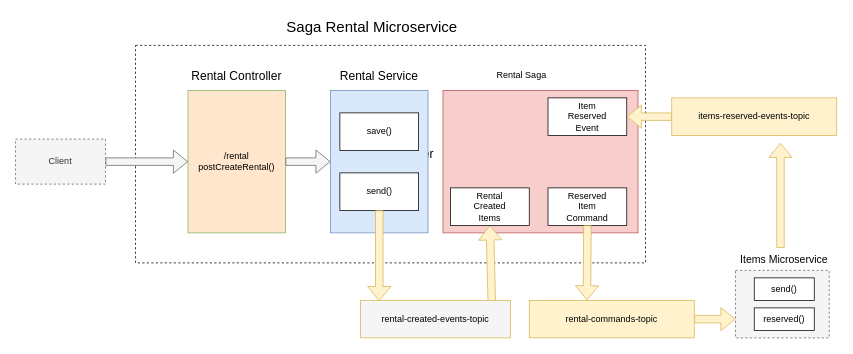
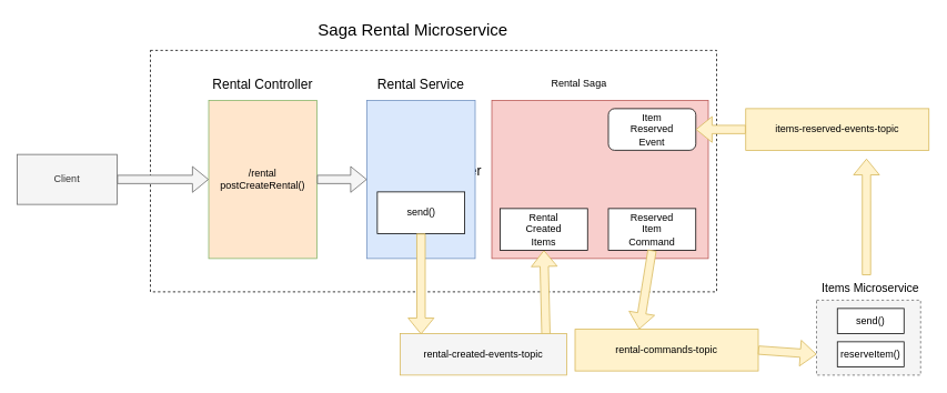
  <mxCell id="0" />
  <mxCell id="1" parent="0" />
  <mxCell id="2" value="&lt;font style=&quot;font-size: 16px;&quot;&gt;RentalController&lt;/font&gt;" style="rounded=0;whiteSpace=wrap;html=1;dashed=1;" vertex="1" parent="1"><mxGeometry x="180" y="60" width="680" height="290" as="geometry" /></mxCell>
  <mxCell id="3" value="&lt;font style=&quot;font-size: 20px;&quot;&gt;Saga Rental Microservice&lt;/font&gt;" style="text;html=1;align=center;verticalAlign=middle;whiteSpace=wrap;rounded=0;" vertex="1" parent="1"><mxGeometry x="303" y="20" width="385" height="30" as="geometry" /></mxCell>
- <mxCell id="4" value="Client" style="rounded=0;whiteSpace=wrap;html=1;fillColor=#f5f5f5;fontColor=#333333;strokeColor=#666666;dashed=1;" vertex="1" parent="1"><mxGeometry x="20" y="185" width="120" height="60" as="geometry" /></mxCell>
+ <mxCell id="4" value="Client" style="rounded=0;whiteSpace=wrap;html=1;fillColor=#f5f5f5;fontColor=#333333;strokeColor=#666666;" vertex="1" parent="1"><mxGeometry x="20" y="185" width="120" height="60" as="geometry" /></mxCell>
  <mxCell id="5" value="/rental&lt;div&gt;postCreateRental()&lt;/div&gt;" style="rounded=0;whiteSpace=wrap;html=1;fillColor=#ffe6cc;strokeColor=#82b366;" vertex="1" parent="1"><mxGeometry x="250" y="120" width="130" height="190" as="geometry" /></mxCell>
  <mxCell id="6" value="" style="rounded=0;whiteSpace=wrap;html=1;fillColor=#dae8fc;strokeColor=#6c8ebf;" vertex="1" parent="1"><mxGeometry x="440" y="120" width="130" height="190" as="geometry" /></mxCell>
  <mxCell id="7" value="" style="rounded=0;whiteSpace=wrap;html=1;fillColor=#f8cecc;strokeColor=#b85450;" vertex="1" parent="1"><mxGeometry x="590" y="120" width="260" height="190" as="geometry" /></mxCell>
  <mxCell id="8" value="&lt;font style=&quot;font-size: 16px;&quot;&gt;Rental Controller&lt;/font&gt;" style="text;html=1;align=center;verticalAlign=middle;whiteSpace=wrap;rounded=0;" vertex="1" parent="1"><mxGeometry x="240" y="80" width="150" height="40" as="geometry" /></mxCell>
  <mxCell id="9" value="&lt;font style=&quot;font-size: 16px;&quot;&gt;Rental Service&lt;/font&gt;" style="text;html=1;align=center;verticalAlign=middle;whiteSpace=wrap;rounded=0;" vertex="1" parent="1"><mxGeometry x="430" y="80" width="150" height="40" as="geometry" /></mxCell>
  <mxCell id="10" value="Rental Saga" style="text;html=1;align=center;verticalAlign=middle;whiteSpace=wrap;rounded=0;" vertex="1" parent="1"><mxGeometry x="620" y="80" width="150" height="40" as="geometry" /></mxCell>
- <mxCell id="11" value="save()" style="rounded=0;whiteSpace=wrap;html=1;" vertex="1" parent="1"><mxGeometry x="452.5" y="150" width="105" height="50" as="geometry" /></mxCell>
  <mxCell id="12" value="send()" style="rounded=0;whiteSpace=wrap;html=1;" vertex="1" parent="1"><mxGeometry x="452.5" y="230" width="105" height="50" as="geometry" /></mxCell>
  <mxCell id="13" value="" style="shape=flexArrow;endArrow=classic;html=1;rounded=0;exitX=1;exitY=0.5;exitDx=0;exitDy=0;entryX=0;entryY=0.5;entryDx=0;entryDy=0;fillColor=#f5f5f5;strokeColor=#666666;" edge="1" parent="1" source="5" target="6"><mxGeometry width="50" height="50" relative="1" as="geometry"><mxPoint x="330" y="420" as="sourcePoint" /><mxPoint x="400" y="420" as="targetPoint" /></mxGeometry></mxCell>
  <mxCell id="14" value="" style="shape=flexArrow;endArrow=classic;html=1;rounded=0;exitX=0.875;exitY=0.04;exitDx=0;exitDy=0;entryX=0.5;entryY=1;entryDx=0;entryDy=0;exitPerimeter=0;fillColor=#fff2cc;strokeColor=#d6b656;" edge="1" parent="1" source="18" target="15"><mxGeometry width="50" height="50" relative="1" as="geometry"><mxPoint x="570" y="500" as="sourcePoint" /><mxPoint x="570" y="620" as="targetPoint" /></mxGeometry></mxCell>
  <mxCell id="15" value="&lt;div&gt;Rental&lt;/div&gt;&lt;div&gt;Created&lt;/div&gt;&lt;div&gt;Items&lt;/div&gt;" style="rounded=0;whiteSpace=wrap;html=1;" vertex="1" parent="1"><mxGeometry x="600" y="250" width="105" height="50" as="geometry" /></mxCell>
  <mxCell id="16" value="&lt;div&gt;Reserved&lt;/div&gt;&lt;div&gt;Item&lt;/div&gt;&lt;div&gt;Command&lt;/div&gt;" style="rounded=0;whiteSpace=wrap;html=1;" vertex="1" parent="1"><mxGeometry x="730" y="250" width="105" height="50" as="geometry" /></mxCell>
- <mxCell id="17" value="&lt;div&gt;Item&lt;/div&gt;&lt;div&gt;Reserved&lt;/div&gt;&lt;div&gt;Event&lt;/div&gt;" style="rounded=0;whiteSpace=wrap;html=1;" vertex="1" parent="1"><mxGeometry x="730" y="130" width="105" height="50" as="geometry" /></mxCell>
+ <mxCell id="17" value="&lt;div&gt;Item&lt;/div&gt;&lt;div&gt;Reserved&lt;/div&gt;&lt;div&gt;Event&lt;/div&gt;" style="whiteSpace=wrap;html=1;rounded=1;" vertex="1" parent="1"><mxGeometry x="730" y="130" width="105" height="50" as="geometry" /></mxCell>
  <mxCell id="18" value="&lt;div&gt;rental-created-events-topic&lt;/div&gt;" style="rounded=0;whiteSpace=wrap;html=1;fillColor=#f5f5f5;strokeColor=#d6b656;" vertex="1" parent="1"><mxGeometry x="480" y="400" width="200" height="50" as="geometry" /></mxCell>
  <mxCell id="19" value="" style="shape=flexArrow;endArrow=classic;html=1;rounded=0;exitX=1;exitY=0.5;exitDx=0;exitDy=0;entryX=0;entryY=0.5;entryDx=0;entryDy=0;fillColor=#f5f5f5;strokeColor=#666666;" edge="1" parent="1" source="4" target="5"><mxGeometry width="50" height="50" relative="1" as="geometry"><mxPoint x="440" y="410" as="sourcePoint" /><mxPoint x="490" y="360" as="targetPoint" /></mxGeometry></mxCell>
  <mxCell id="20" value="" style="shape=flexArrow;endArrow=classic;html=1;rounded=0;exitX=0.5;exitY=1;exitDx=0;exitDy=0;entryX=0.125;entryY=0.02;entryDx=0;entryDy=0;entryPerimeter=0;fillColor=#fff2cc;strokeColor=#d6b656;" edge="1" parent="1" source="12" target="18"><mxGeometry width="50" height="50" relative="1" as="geometry"><mxPoint x="170" y="210" as="sourcePoint" /><mxPoint x="505" y="400" as="targetPoint" /></mxGeometry></mxCell>
- <mxCell id="21" value="rental-commands-topic" style="rounded=0;whiteSpace=wrap;html=1;fillColor=#fff2cc;strokeColor=#d6b656;" vertex="1" parent="1"><mxGeometry x="705" y="400" width="220" height="50" as="geometry" /></mxCell>
+ <mxCell id="21" value="rental-commands-topic" style="rounded=0;whiteSpace=wrap;html=1;fillColor=#fff2cc;strokeColor=#d6b656;" vertex="1" parent="1"><mxGeometry x="690" y="395" width="220" height="50" as="geometry" /></mxCell>
  <mxCell id="22" value="items-reserved-events-topic" style="rounded=0;whiteSpace=wrap;html=1;fillColor=#fff2cc;strokeColor=#d6b656;" vertex="1" parent="1"><mxGeometry x="895" y="130" width="220" height="50" as="geometry" /></mxCell>
  <mxCell id="23" value="" style="shape=flexArrow;endArrow=classic;html=1;rounded=0;exitX=0.5;exitY=1;exitDx=0;exitDy=0;entryX=0.35;entryY=0;entryDx=0;entryDy=0;entryPerimeter=0;fillColor=#fff2cc;strokeColor=#d6b656;" edge="1" parent="1" source="16" target="21"><mxGeometry width="50" height="50" relative="1" as="geometry"><mxPoint x="504.5" y="510" as="sourcePoint" /><mxPoint x="780" y="390" as="targetPoint" /></mxGeometry></mxCell>
  <mxCell id="24" value="" style="shape=flexArrow;endArrow=classic;html=1;rounded=0;exitX=1;exitY=0.5;exitDx=0;exitDy=0;fillColor=#fff2cc;strokeColor=#d6b656;" edge="1" parent="1" source="21"><mxGeometry width="50" height="50" relative="1" as="geometry"><mxPoint x="781" y="360" as="sourcePoint" /><mxPoint x="980" y="425" as="targetPoint" /></mxGeometry></mxCell>
  <mxCell id="25" value="" style="rounded=0;whiteSpace=wrap;html=1;dashed=1;fillColor=#f5f5f5;fontColor=#333333;strokeColor=#666666;" vertex="1" parent="1"><mxGeometry x="980" y="360" width="125" height="90" as="geometry" /></mxCell>
  <mxCell id="26" value="&lt;font style=&quot;font-size: 14px;&quot;&gt;Items Microservice&lt;/font&gt;" style="text;html=1;align=center;verticalAlign=middle;whiteSpace=wrap;rounded=0;" vertex="1" parent="1"><mxGeometry x="975" y="330" width="140" height="30" as="geometry" /></mxCell>
  <mxCell id="27" value="" style="shape=flexArrow;endArrow=classic;html=1;rounded=0;fillColor=#fff2cc;strokeColor=#d6b656;exitX=0.464;exitY=0;exitDx=0;exitDy=0;exitPerimeter=0;" edge="1" parent="1" source="26"><mxGeometry width="50" height="50" relative="1" as="geometry"><mxPoint x="1040" y="310" as="sourcePoint" /><mxPoint x="1040" y="190" as="targetPoint" /></mxGeometry></mxCell>
- <mxCell id="28" value="reserved()" style="rounded=0;whiteSpace=wrap;html=1;" vertex="1" parent="1"><mxGeometry x="1005" y="410" width="80" height="30" as="geometry" /></mxCell>
+ <mxCell id="28" value="reserveItem()" style="rounded=0;whiteSpace=wrap;html=1;" vertex="1" parent="1"><mxGeometry x="1005" y="410" width="80" height="30" as="geometry" /></mxCell>
  <mxCell id="29" value="send()" style="rounded=0;whiteSpace=wrap;html=1;" vertex="1" parent="1"><mxGeometry x="1005" y="370" width="80" height="30" as="geometry" /></mxCell>
  <mxCell id="30" value="" style="shape=flexArrow;endArrow=classic;html=1;rounded=0;entryX=1;entryY=0.5;entryDx=0;entryDy=0;exitX=0;exitY=0.5;exitDx=0;exitDy=0;fillColor=#fff2cc;strokeColor=#d6b656;" edge="1" parent="1" source="22" target="17"><mxGeometry width="50" height="50" relative="1" as="geometry"><mxPoint x="1040" y="400" as="sourcePoint" /><mxPoint x="1040" y="270" as="targetPoint" /></mxGeometry></mxCell>
